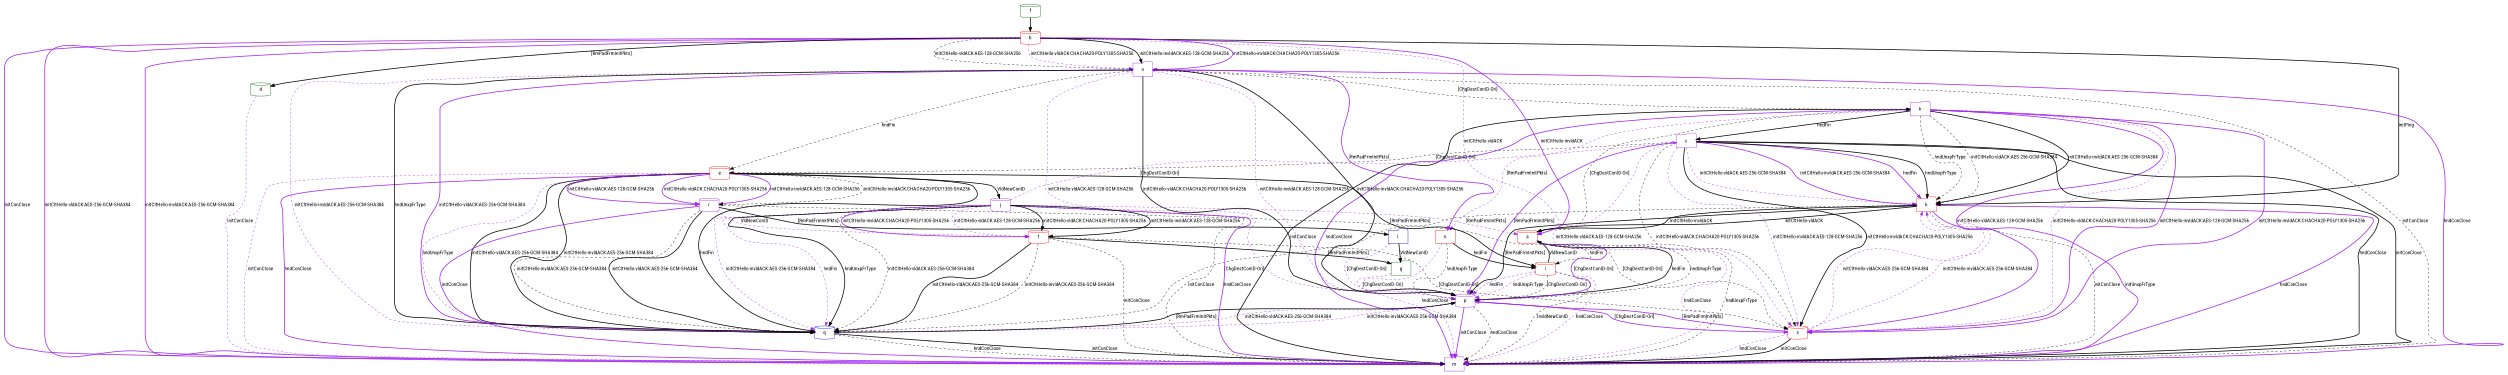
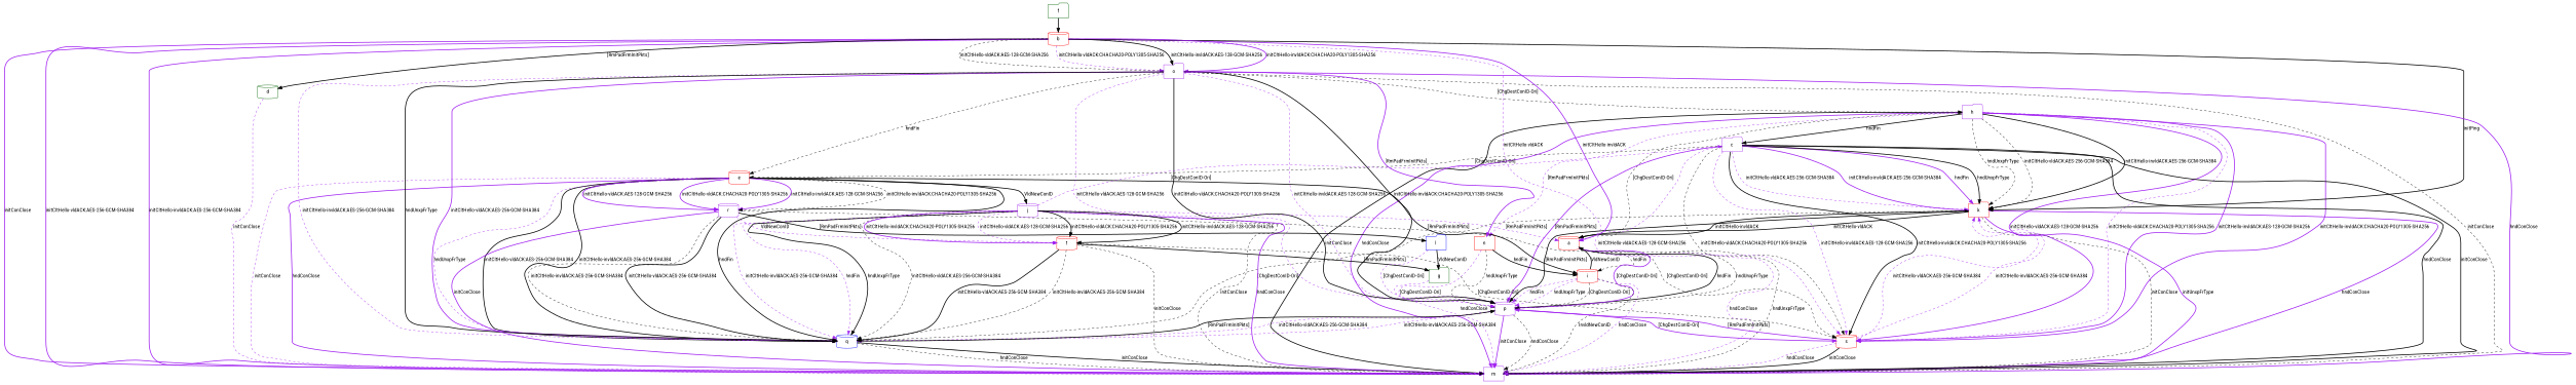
  digraph {
    fontname="Roboto Condensed"
    node [color=red fontname="Roboto Condensed" shape=cylinder]
    edge [color=black fontname="Roboto Condensed" style=bold]
    h [color=purple shape=folder]
    a
    i
    m [color=purple shape=folder]
    p [color=purple]
    k [shape=folder]
    c [color=purple shape=folder]
    s
    n [shape=folder]
    q [color=blue]
    e
    b
    d [color=darkgreen]
    o [color=purple shape=folder]
    j [color=purple]
    r [color=purple]
    t
    l [color=blue shape=folder]
    g [color=darkgreen shape=folder]
-   f [color=darkgreen]
+   f [color=darkgreen shape=folder]
    h -> m [label="initConClose "]
    h -> m [color=purple label="hndConClose "]
    h -> k [label="initCltHello-vldACK:AES-256-GCM-SHA384 " style=dashed]
    h -> k [label="initCltHello-invldACK:AES-256-GCM-SHA384 "]
    h -> k [label="hndUnxpFrType " style=dashed]
    h -> c [label="hndFin "]
    h -> s [color=purple label="initCltHello-vldACK:AES-128-GCM-SHA256 "]
    h -> s [color=purple label="initCltHello-vldACK:CHACHA20-POLY1305-SHA256 " style=dashed]
    h -> s [color=purple label="initCltHello-invldACK:AES-128-GCM-SHA256 "]
    h -> s [color=purple label="initCltHello-invldACK:CHACHA20-POLY1305-SHA256 "]
    h -> n [color=purple label="[RmPadFrmInitPkts] " style=dashed]
    a -> h [label="[ChgDestConID-Ori] " style=dashed]
    a -> i [label="hndFin " style=dashed]
    a -> m [color=purple label="hndConClose " style=dashed]
    a -> m [label="hndUnxpFrType " style=dashed]
    a -> p [label="hndFin "]
    a -> p [label="hndUnxpFrType " style=dashed]
    a -> p [color=purple label="[ChgDestConID-Ori] "]
    i -> a [label="VldNewConID "]
    i -> m [label="InvldNewConID " style=dashed]
    i -> m [color=purple label="hndConClose " style=dashed]
    i -> p [color=purple label="hndFin " style=dashed]
    i -> p [color=purple label="hndUnxpFrType " style=dashed]
    i -> p [label="[ChgDestConID-Ori] " style=dashed]
    p -> m [color=purple label="initConClose "]
    p -> m [label="hndConClose " style=dashed]
    p -> s [color=purple label="[ChgDestConID-Ori] "]
    p -> q [color=purple label="initCltHello-vldACK:AES-256-GCM-SHA384 " style=dashed]
    p -> q [color=purple label="initCltHello-invldACK:AES-256-GCM-SHA384 " style=dashed]
    k -> a [label="initCltHello-vldACK "]
    k -> a [label="initCltHello-invldACK "]
    k -> m [label="initConClose " style=dashed]
    k -> m [color=purple label="initUnxpFrType "]
    k -> m [color=purple label="hndConClose "]
    k -> p [label="[RmPadFrmInitPkts] "]
    c -> m [label="hndConClose "]
    c -> m [label="initConClose "]
    c -> p [color=purple label="[RmPadFrmInitPkts] "]
    c -> k [color=purple label="initCltHello-vldACK:AES-256-GCM-SHA384 " style=dashed]
    c -> k [color=purple label="initCltHello-invldACK:AES-256-GCM-SHA384 "]
    c -> k [color=purple label="hndFin "]
    c -> k [label="hndUnxpFrType "]
    c -> s [color=purple label="initCltHello-vldACK:AES-128-GCM-SHA256 " style=dashed]
    c -> s [label="initCltHello-vldACK:CHACHA20-POLY1305-SHA256 " style=dashed]
    c -> s [color=purple label="initCltHello-invldACK:AES-128-GCM-SHA256 " style=dashed]
    c -> s [label="initCltHello-invldACK:CHACHA20-POLY1305-SHA256 "]
    c -> e [label="[ChgDestConID-Ori] " style=dashed]
    s -> m [label="initConClose "]
    s -> m [color=purple label="hndConClose " style=dashed]
    s -> p [color=purple label="[RmPadFrmInitPkts] "]
    s -> k [color=purple label="initCltHello-vldACK:AES-256-GCM-SHA384 " style=dashed]
    s -> k [color=purple label="initCltHello-invldACK:AES-256-GCM-SHA384 " style=dashed]
    n -> i [label="hndFin "]
    n -> m [color=purple label="hndConClose " style=dashed]
    n -> p [label="hndUnxpFrType " style=dashed]
    q -> m [label="initConClose "]
    q -> m [label="hndConClose " style=dashed]
    q -> p [label="[RmPadFrmInitPkts] "]
    q -> k [label="[ChgDestConID-Ori] " style=dashed]
    e -> i [label="[RmPadFrmInitPkts] "]
    e -> m [color=purple label="initConClose " style=dashed]
    e -> m [color=purple label="hndConClose "]
    e -> q [label="initCltHello-vldACK:AES-256-GCM-SHA384 "]
    e -> q [label="initCltHello-invldACK:AES-256-GCM-SHA384 "]
    e -> q [label="hndFin "]
    e -> q [color=purple label="hndUnxpFrType " style=dashed]
    e -> j [label="VldNewConID "]
    e -> r [color=purple label="initCltHello-vldACK:AES-128-GCM-SHA256 "]
    e -> r [color=purple label="initCltHello-vldACK:CHACHA20-POLY1305-SHA256 "]
    e -> r [color=purple label="initCltHello-invldACK:AES-128-GCM-SHA256 "]
    e -> r [label="initCltHello-invldACK:CHACHA20-POLY1305-SHA256 " style=dashed]
    b -> a [color=purple label="initCltHello-vldACK " style=dashed]
    b -> a [color=purple label="initCltHello-invldACK "]
    b -> m [color=purple label="initConClose "]
    b -> m [color=purple label="initCltHello-vldACK:AES-256-GCM-SHA384 "]
    b -> m [color=purple label="initCltHello-invldACK:AES-256-GCM-SHA384 "]
    b -> k [label="initPing "]
    b -> d [label="[RmPadFrmInitPkts] "]
    b -> o [label="initCltHello-vldACK:AES-128-GCM-SHA256 " style=dashed]
    b -> o [color=purple label="initCltHello-vldACK:CHACHA20-POLY1305-SHA256 " style=dashed]
    b -> o [label="initCltHello-invldACK:AES-128-GCM-SHA256 "]
    b -> o [color=purple label="initCltHello-invldACK:CHACHA20-POLY1305-SHA256 "]
    d -> m [color=purple label="initConClose " style=dashed]
    o -> h [label="[ChgDestConID-Ori] " style=dashed]
    o -> m [label="initConClose " style=dashed]
    o -> m [color=purple label="hndConClose "]
    o -> p [color=purple label="initCltHello-vldACK:AES-128-GCM-SHA256 " style=dashed]
    o -> p [label="initCltHello-vldACK:CHACHA20-POLY1305-SHA256 "]
    o -> p [color=purple label="initCltHello-invldACK:AES-128-GCM-SHA256 " style=dashed]
    o -> p [label="initCltHello-invldACK:CHACHA20-POLY1305-SHA256 "]
    o -> n [color=purple label="[RmPadFrmInitPkts] "]
    o -> q [color=purple label="initCltHello-vldACK:AES-256-GCM-SHA384 "]
    o -> q [color=purple label="initCltHello-invldACK:AES-256-GCM-SHA384 " style=dashed]
    o -> q [label="hndUnxpFrType "]
    o -> e [label="hndFin " style=dashed]
    j -> a [color=purple label="[RmPadFrmInitPkts] " style=dashed]
    j -> m [label="initConClose " style=dashed]
    j -> m [color=purple label="hndConClose "]
    j -> c [color=purple label="[ChgDestConID-Ori] " style=dashed]
    j -> q [label="initCltHello-vldACK:AES-256-GCM-SHA384 " style=dashed]
    j -> q [color=purple label="initCltHello-invldACK:AES-256-GCM-SHA384 " style=dashed]
    j -> q [color=purple label="hndFin " style=dashed]
    j -> q [label="hndUnxpFrType "]
    j -> t [color=purple label="initCltHello-vldACK:AES-128-GCM-SHA256 " style=dashed]
    j -> t [label="initCltHello-vldACK:CHACHA20-POLY1305-SHA256 "]
    j -> t [label="initCltHello-invldACK:AES-128-GCM-SHA256 "]
    j -> t [color=purple label="initCltHello-invldACK:CHACHA20-POLY1305-SHA256 "]
    r -> m [color=purple label="initConClose "]
    r -> s [label="[ChgDestConID-Ori] " style=dashed]
    r -> q [label="initCltHello-vldACK:AES-256-GCM-SHA384 "]
    r -> q [label="initCltHello-invldACK:AES-256-GCM-SHA384 " style=dashed]
    r -> t [color=purple label="VldNewConID " style=dashed]
    r -> l [label="[RmPadFrmInitPkts] "]
    t -> m [label="initConClose " style=dashed]
    t -> s [label="[ChgDestConID-Ori] " style=dashed]
    t -> q [label="initCltHello-vldACK:AES-256-GCM-SHA384 "]
    t -> q [label="initCltHello-invldACK:AES-256-GCM-SHA384 " style=dashed]
    t -> g [label="[RmPadFrmInitPkts] "]
    l -> p [color=purple label="[ChgDestConID-Ori] " style=dashed]
    l -> g [label="VldNewConID "]
    g -> p [color=purple label="[ChgDestConID-Ori] " style=dashed]
    f -> b
  }
